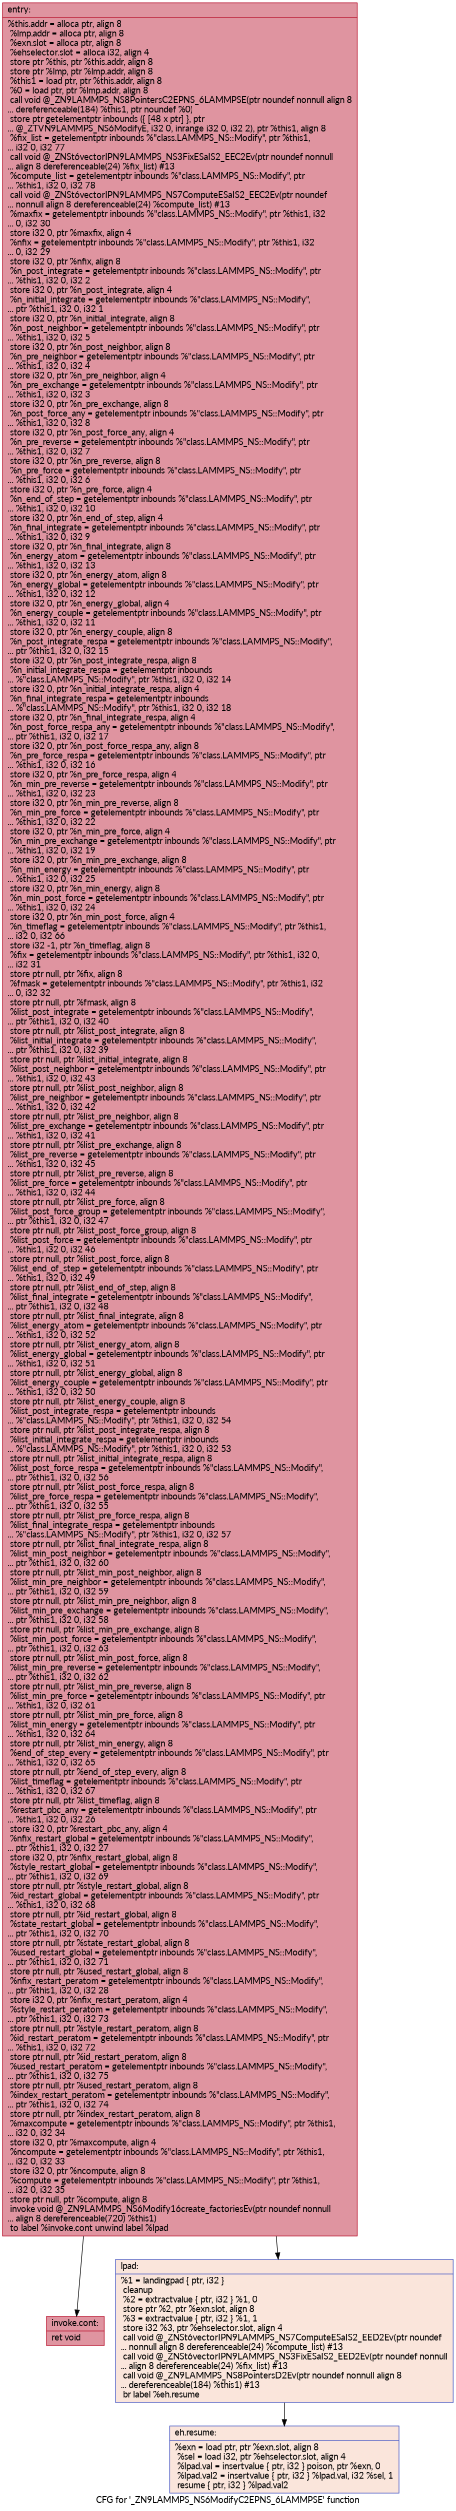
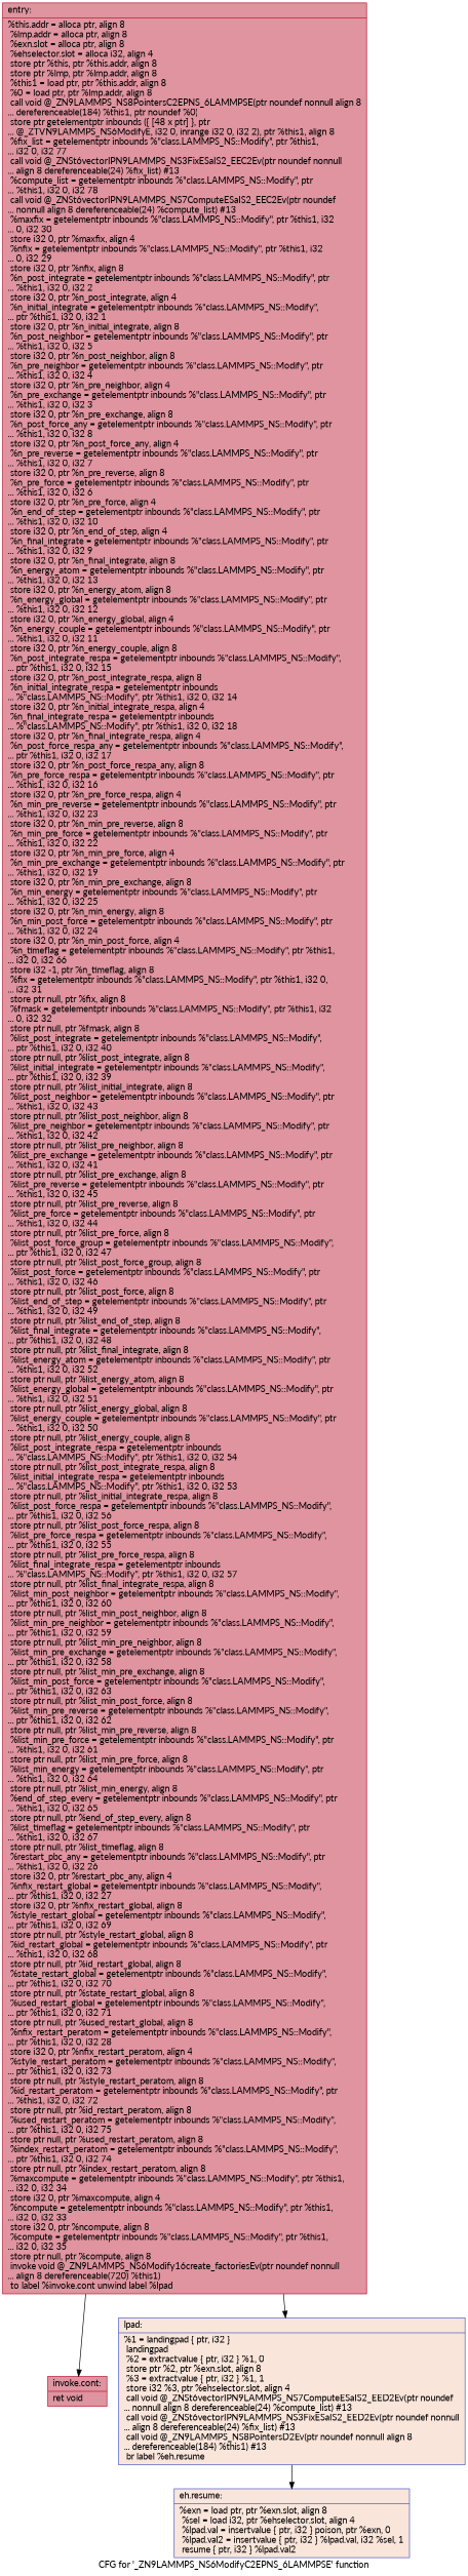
  digraph {
    label="CFG for '_ZN9LAMMPS_NS6ModifyC2EPNS_6LAMMPSE' function"
    fontname=Lato
    node [color="#b70d28ff" fillcolor="#b70d2870" fontname=Lato shape=record style=filled]
    edge [fontname=Lato]
    n1 [label="{entry:\l|  %this.addr = alloca ptr, align 8\l  %lmp.addr = alloca ptr, align 8\l  %exn.slot = alloca ptr, align 8\l  %ehselector.slot = alloca i32, align 4\l  store ptr %this, ptr %this.addr, align 8\l  store ptr %lmp, ptr %lmp.addr, align 8\l  %this1 = load ptr, ptr %this.addr, align 8\l  %0 = load ptr, ptr %lmp.addr, align 8\l  call void @_ZN9LAMMPS_NS8PointersC2EPNS_6LAMMPSE(ptr noundef nonnull align 8\l... dereferenceable(184) %this1, ptr noundef %0)\l  store ptr getelementptr inbounds (\{ [48 x ptr] \}, ptr\l... @_ZTVN9LAMMPS_NS6ModifyE, i32 0, inrange i32 0, i32 2), ptr %this1, align 8\l  %fix_list = getelementptr inbounds %\"class.LAMMPS_NS::Modify\", ptr %this1,\l... i32 0, i32 77\l  call void @_ZNSt6vectorIPN9LAMMPS_NS3FixESaIS2_EEC2Ev(ptr noundef nonnull\l... align 8 dereferenceable(24) %fix_list) #13\l  %compute_list = getelementptr inbounds %\"class.LAMMPS_NS::Modify\", ptr\l... %this1, i32 0, i32 78\l  call void @_ZNSt6vectorIPN9LAMMPS_NS7ComputeESaIS2_EEC2Ev(ptr noundef\l... nonnull align 8 dereferenceable(24) %compute_list) #13\l  %maxfix = getelementptr inbounds %\"class.LAMMPS_NS::Modify\", ptr %this1, i32\l... 0, i32 30\l  store i32 0, ptr %maxfix, align 4\l  %nfix = getelementptr inbounds %\"class.LAMMPS_NS::Modify\", ptr %this1, i32\l... 0, i32 29\l  store i32 0, ptr %nfix, align 8\l  %n_post_integrate = getelementptr inbounds %\"class.LAMMPS_NS::Modify\", ptr\l... %this1, i32 0, i32 2\l  store i32 0, ptr %n_post_integrate, align 4\l  %n_initial_integrate = getelementptr inbounds %\"class.LAMMPS_NS::Modify\",\l... ptr %this1, i32 0, i32 1\l  store i32 0, ptr %n_initial_integrate, align 8\l  %n_post_neighbor = getelementptr inbounds %\"class.LAMMPS_NS::Modify\", ptr\l... %this1, i32 0, i32 5\l  store i32 0, ptr %n_post_neighbor, align 8\l  %n_pre_neighbor = getelementptr inbounds %\"class.LAMMPS_NS::Modify\", ptr\l... %this1, i32 0, i32 4\l  store i32 0, ptr %n_pre_neighbor, align 4\l  %n_pre_exchange = getelementptr inbounds %\"class.LAMMPS_NS::Modify\", ptr\l... %this1, i32 0, i32 3\l  store i32 0, ptr %n_pre_exchange, align 8\l  %n_post_force_any = getelementptr inbounds %\"class.LAMMPS_NS::Modify\", ptr\l... %this1, i32 0, i32 8\l  store i32 0, ptr %n_post_force_any, align 4\l  %n_pre_reverse = getelementptr inbounds %\"class.LAMMPS_NS::Modify\", ptr\l... %this1, i32 0, i32 7\l  store i32 0, ptr %n_pre_reverse, align 8\l  %n_pre_force = getelementptr inbounds %\"class.LAMMPS_NS::Modify\", ptr\l... %this1, i32 0, i32 6\l  store i32 0, ptr %n_pre_force, align 4\l  %n_end_of_step = getelementptr inbounds %\"class.LAMMPS_NS::Modify\", ptr\l... %this1, i32 0, i32 10\l  store i32 0, ptr %n_end_of_step, align 4\l  %n_final_integrate = getelementptr inbounds %\"class.LAMMPS_NS::Modify\", ptr\l... %this1, i32 0, i32 9\l  store i32 0, ptr %n_final_integrate, align 8\l  %n_energy_atom = getelementptr inbounds %\"class.LAMMPS_NS::Modify\", ptr\l... %this1, i32 0, i32 13\l  store i32 0, ptr %n_energy_atom, align 8\l  %n_energy_global = getelementptr inbounds %\"class.LAMMPS_NS::Modify\", ptr\l... %this1, i32 0, i32 12\l  store i32 0, ptr %n_energy_global, align 4\l  %n_energy_couple = getelementptr inbounds %\"class.LAMMPS_NS::Modify\", ptr\l... %this1, i32 0, i32 11\l  store i32 0, ptr %n_energy_couple, align 8\l  %n_post_integrate_respa = getelementptr inbounds %\"class.LAMMPS_NS::Modify\",\l... ptr %this1, i32 0, i32 15\l  store i32 0, ptr %n_post_integrate_respa, align 8\l  %n_initial_integrate_respa = getelementptr inbounds\l... %\"class.LAMMPS_NS::Modify\", ptr %this1, i32 0, i32 14\l  store i32 0, ptr %n_initial_integrate_respa, align 4\l  %n_final_integrate_respa = getelementptr inbounds\l... %\"class.LAMMPS_NS::Modify\", ptr %this1, i32 0, i32 18\l  store i32 0, ptr %n_final_integrate_respa, align 4\l  %n_post_force_respa_any = getelementptr inbounds %\"class.LAMMPS_NS::Modify\",\l... ptr %this1, i32 0, i32 17\l  store i32 0, ptr %n_post_force_respa_any, align 8\l  %n_pre_force_respa = getelementptr inbounds %\"class.LAMMPS_NS::Modify\", ptr\l... %this1, i32 0, i32 16\l  store i32 0, ptr %n_pre_force_respa, align 4\l  %n_min_pre_reverse = getelementptr inbounds %\"class.LAMMPS_NS::Modify\", ptr\l... %this1, i32 0, i32 23\l  store i32 0, ptr %n_min_pre_reverse, align 8\l  %n_min_pre_force = getelementptr inbounds %\"class.LAMMPS_NS::Modify\", ptr\l... %this1, i32 0, i32 22\l  store i32 0, ptr %n_min_pre_force, align 4\l  %n_min_pre_exchange = getelementptr inbounds %\"class.LAMMPS_NS::Modify\", ptr\l... %this1, i32 0, i32 19\l  store i32 0, ptr %n_min_pre_exchange, align 8\l  %n_min_energy = getelementptr inbounds %\"class.LAMMPS_NS::Modify\", ptr\l... %this1, i32 0, i32 25\l  store i32 0, ptr %n_min_energy, align 8\l  %n_min_post_force = getelementptr inbounds %\"class.LAMMPS_NS::Modify\", ptr\l... %this1, i32 0, i32 24\l  store i32 0, ptr %n_min_post_force, align 4\l  %n_timeflag = getelementptr inbounds %\"class.LAMMPS_NS::Modify\", ptr %this1,\l... i32 0, i32 66\l  store i32 -1, ptr %n_timeflag, align 8\l  %fix = getelementptr inbounds %\"class.LAMMPS_NS::Modify\", ptr %this1, i32 0,\l... i32 31\l  store ptr null, ptr %fix, align 8\l  %fmask = getelementptr inbounds %\"class.LAMMPS_NS::Modify\", ptr %this1, i32\l... 0, i32 32\l  store ptr null, ptr %fmask, align 8\l  %list_post_integrate = getelementptr inbounds %\"class.LAMMPS_NS::Modify\",\l... ptr %this1, i32 0, i32 40\l  store ptr null, ptr %list_post_integrate, align 8\l  %list_initial_integrate = getelementptr inbounds %\"class.LAMMPS_NS::Modify\",\l... ptr %this1, i32 0, i32 39\l  store ptr null, ptr %list_initial_integrate, align 8\l  %list_post_neighbor = getelementptr inbounds %\"class.LAMMPS_NS::Modify\", ptr\l... %this1, i32 0, i32 43\l  store ptr null, ptr %list_post_neighbor, align 8\l  %list_pre_neighbor = getelementptr inbounds %\"class.LAMMPS_NS::Modify\", ptr\l... %this1, i32 0, i32 42\l  store ptr null, ptr %list_pre_neighbor, align 8\l  %list_pre_exchange = getelementptr inbounds %\"class.LAMMPS_NS::Modify\", ptr\l... %this1, i32 0, i32 41\l  store ptr null, ptr %list_pre_exchange, align 8\l  %list_pre_reverse = getelementptr inbounds %\"class.LAMMPS_NS::Modify\", ptr\l... %this1, i32 0, i32 45\l  store ptr null, ptr %list_pre_reverse, align 8\l  %list_pre_force = getelementptr inbounds %\"class.LAMMPS_NS::Modify\", ptr\l... %this1, i32 0, i32 44\l  store ptr null, ptr %list_pre_force, align 8\l  %list_post_force_group = getelementptr inbounds %\"class.LAMMPS_NS::Modify\",\l... ptr %this1, i32 0, i32 47\l  store ptr null, ptr %list_post_force_group, align 8\l  %list_post_force = getelementptr inbounds %\"class.LAMMPS_NS::Modify\", ptr\l... %this1, i32 0, i32 46\l  store ptr null, ptr %list_post_force, align 8\l  %list_end_of_step = getelementptr inbounds %\"class.LAMMPS_NS::Modify\", ptr\l... %this1, i32 0, i32 49\l  store ptr null, ptr %list_end_of_step, align 8\l  %list_final_integrate = getelementptr inbounds %\"class.LAMMPS_NS::Modify\",\l... ptr %this1, i32 0, i32 48\l  store ptr null, ptr %list_final_integrate, align 8\l  %list_energy_atom = getelementptr inbounds %\"class.LAMMPS_NS::Modify\", ptr\l... %this1, i32 0, i32 52\l  store ptr null, ptr %list_energy_atom, align 8\l  %list_energy_global = getelementptr inbounds %\"class.LAMMPS_NS::Modify\", ptr\l... %this1, i32 0, i32 51\l  store ptr null, ptr %list_energy_global, align 8\l  %list_energy_couple = getelementptr inbounds %\"class.LAMMPS_NS::Modify\", ptr\l... %this1, i32 0, i32 50\l  store ptr null, ptr %list_energy_couple, align 8\l  %list_post_integrate_respa = getelementptr inbounds\l... %\"class.LAMMPS_NS::Modify\", ptr %this1, i32 0, i32 54\l  store ptr null, ptr %list_post_integrate_respa, align 8\l  %list_initial_integrate_respa = getelementptr inbounds\l... %\"class.LAMMPS_NS::Modify\", ptr %this1, i32 0, i32 53\l  store ptr null, ptr %list_initial_integrate_respa, align 8\l  %list_post_force_respa = getelementptr inbounds %\"class.LAMMPS_NS::Modify\",\l... ptr %this1, i32 0, i32 56\l  store ptr null, ptr %list_post_force_respa, align 8\l  %list_pre_force_respa = getelementptr inbounds %\"class.LAMMPS_NS::Modify\",\l... ptr %this1, i32 0, i32 55\l  store ptr null, ptr %list_pre_force_respa, align 8\l  %list_final_integrate_respa = getelementptr inbounds\l... %\"class.LAMMPS_NS::Modify\", ptr %this1, i32 0, i32 57\l  store ptr null, ptr %list_final_integrate_respa, align 8\l  %list_min_post_neighbor = getelementptr inbounds %\"class.LAMMPS_NS::Modify\",\l... ptr %this1, i32 0, i32 60\l  store ptr null, ptr %list_min_post_neighbor, align 8\l  %list_min_pre_neighbor = getelementptr inbounds %\"class.LAMMPS_NS::Modify\",\l... ptr %this1, i32 0, i32 59\l  store ptr null, ptr %list_min_pre_neighbor, align 8\l  %list_min_pre_exchange = getelementptr inbounds %\"class.LAMMPS_NS::Modify\",\l... ptr %this1, i32 0, i32 58\l  store ptr null, ptr %list_min_pre_exchange, align 8\l  %list_min_post_force = getelementptr inbounds %\"class.LAMMPS_NS::Modify\",\l... ptr %this1, i32 0, i32 63\l  store ptr null, ptr %list_min_post_force, align 8\l  %list_min_pre_reverse = getelementptr inbounds %\"class.LAMMPS_NS::Modify\",\l... ptr %this1, i32 0, i32 62\l  store ptr null, ptr %list_min_pre_reverse, align 8\l  %list_min_pre_force = getelementptr inbounds %\"class.LAMMPS_NS::Modify\", ptr\l... %this1, i32 0, i32 61\l  store ptr null, ptr %list_min_pre_force, align 8\l  %list_min_energy = getelementptr inbounds %\"class.LAMMPS_NS::Modify\", ptr\l... %this1, i32 0, i32 64\l  store ptr null, ptr %list_min_energy, align 8\l  %end_of_step_every = getelementptr inbounds %\"class.LAMMPS_NS::Modify\", ptr\l... %this1, i32 0, i32 65\l  store ptr null, ptr %end_of_step_every, align 8\l  %list_timeflag = getelementptr inbounds %\"class.LAMMPS_NS::Modify\", ptr\l... %this1, i32 0, i32 67\l  store ptr null, ptr %list_timeflag, align 8\l  %restart_pbc_any = getelementptr inbounds %\"class.LAMMPS_NS::Modify\", ptr\l... %this1, i32 0, i32 26\l  store i32 0, ptr %restart_pbc_any, align 4\l  %nfix_restart_global = getelementptr inbounds %\"class.LAMMPS_NS::Modify\",\l... ptr %this1, i32 0, i32 27\l  store i32 0, ptr %nfix_restart_global, align 8\l  %style_restart_global = getelementptr inbounds %\"class.LAMMPS_NS::Modify\",\l... ptr %this1, i32 0, i32 69\l  store ptr null, ptr %style_restart_global, align 8\l  %id_restart_global = getelementptr inbounds %\"class.LAMMPS_NS::Modify\", ptr\l... %this1, i32 0, i32 68\l  store ptr null, ptr %id_restart_global, align 8\l  %state_restart_global = getelementptr inbounds %\"class.LAMMPS_NS::Modify\",\l... ptr %this1, i32 0, i32 70\l  store ptr null, ptr %state_restart_global, align 8\l  %used_restart_global = getelementptr inbounds %\"class.LAMMPS_NS::Modify\",\l... ptr %this1, i32 0, i32 71\l  store ptr null, ptr %used_restart_global, align 8\l  %nfix_restart_peratom = getelementptr inbounds %\"class.LAMMPS_NS::Modify\",\l... ptr %this1, i32 0, i32 28\l  store i32 0, ptr %nfix_restart_peratom, align 4\l  %style_restart_peratom = getelementptr inbounds %\"class.LAMMPS_NS::Modify\",\l... ptr %this1, i32 0, i32 73\l  store ptr null, ptr %style_restart_peratom, align 8\l  %id_restart_peratom = getelementptr inbounds %\"class.LAMMPS_NS::Modify\", ptr\l... %this1, i32 0, i32 72\l  store ptr null, ptr %id_restart_peratom, align 8\l  %used_restart_peratom = getelementptr inbounds %\"class.LAMMPS_NS::Modify\",\l... ptr %this1, i32 0, i32 75\l  store ptr null, ptr %used_restart_peratom, align 8\l  %index_restart_peratom = getelementptr inbounds %\"class.LAMMPS_NS::Modify\",\l... ptr %this1, i32 0, i32 74\l  store ptr null, ptr %index_restart_peratom, align 8\l  %maxcompute = getelementptr inbounds %\"class.LAMMPS_NS::Modify\", ptr %this1,\l... i32 0, i32 34\l  store i32 0, ptr %maxcompute, align 4\l  %ncompute = getelementptr inbounds %\"class.LAMMPS_NS::Modify\", ptr %this1,\l... i32 0, i32 33\l  store i32 0, ptr %ncompute, align 8\l  %compute = getelementptr inbounds %\"class.LAMMPS_NS::Modify\", ptr %this1,\l... i32 0, i32 35\l  store ptr null, ptr %compute, align 8\l  invoke void @_ZN9LAMMPS_NS6Modify16create_factoriesEv(ptr noundef nonnull\l... align 8 dereferenceable(720) %this1)\l          to label %invoke.cont unwind label %lpad\l}"]
    n2 [label="{invoke.cont:\l|  ret void\l}"]
-   n3 [color="#3d50c3ff" fillcolor="#f4c5ad70" label="{lpad:\l|  %1 = landingpad \{ ptr, i32 \}\l          cleanup\l  %2 = extractvalue \{ ptr, i32 \} %1, 0\l  store ptr %2, ptr %exn.slot, align 8\l  %3 = extractvalue \{ ptr, i32 \} %1, 1\l  store i32 %3, ptr %ehselector.slot, align 4\l  call void @_ZNSt6vectorIPN9LAMMPS_NS7ComputeESaIS2_EED2Ev(ptr noundef\l... nonnull align 8 dereferenceable(24) %compute_list) #13\l  call void @_ZNSt6vectorIPN9LAMMPS_NS3FixESaIS2_EED2Ev(ptr noundef nonnull\l... align 8 dereferenceable(24) %fix_list) #13\l  call void @_ZN9LAMMPS_NS8PointersD2Ev(ptr noundef nonnull align 8\l... dereferenceable(184) %this1) #13\l  br label %eh.resume\l}"]
+   n3 [color="#3d50c3ff" fillcolor="#f4c5ad70" label="{lpad:\l|  %1 = landingpad \{ ptr, i32 \}\l          landingpad\l  %2 = extractvalue \{ ptr, i32 \} %1, 0\l  store ptr %2, ptr %exn.slot, align 8\l  %3 = extractvalue \{ ptr, i32 \} %1, 1\l  store i32 %3, ptr %ehselector.slot, align 4\l  call void @_ZNSt6vectorIPN9LAMMPS_NS7ComputeESaIS2_EED2Ev(ptr noundef\l... nonnull align 8 dereferenceable(24) %compute_list) #13\l  call void @_ZNSt6vectorIPN9LAMMPS_NS3FixESaIS2_EED2Ev(ptr noundef nonnull\l... align 8 dereferenceable(24) %fix_list) #13\l  call void @_ZN9LAMMPS_NS8PointersD2Ev(ptr noundef nonnull align 8\l... dereferenceable(184) %this1) #13\l  br label %eh.resume\l}"]
    n4 [color="#3d50c3ff" fillcolor="#f4c5ad70" label="{eh.resume:\l|  %exn = load ptr, ptr %exn.slot, align 8\l  %sel = load i32, ptr %ehselector.slot, align 4\l  %lpad.val = insertvalue \{ ptr, i32 \} poison, ptr %exn, 0\l  %lpad.val2 = insertvalue \{ ptr, i32 \} %lpad.val, i32 %sel, 1\l  resume \{ ptr, i32 \} %lpad.val2\l}"]
    n1 -> n2
    n1 -> n3
    n3 -> n4
  }
